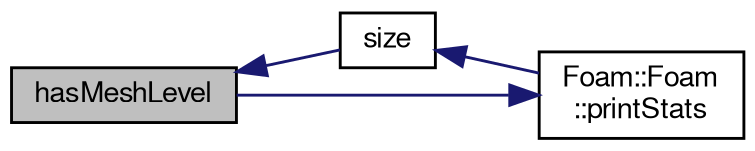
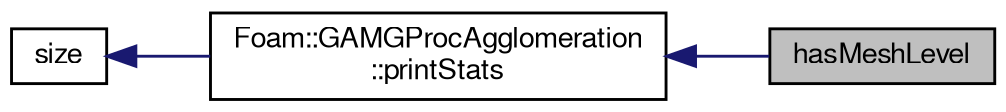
  digraph {
    rankdir=LR
    node [color=black fontname=FreeSans fontsize=10 shape=record]
    edge [color=midnightblue dir=back fontname=FreeSans fontsize=10 labelfontname=FreeSans labelfontsize=10 style=solid]
    n1 [fillcolor=grey75 fontcolor=black height=0.2 label=hasMeshLevel style=filled width=0.4]
    n2 [height=0.2 label=size width=0.4]
-   n3 [height=0.2 label="Foam::Foam\l::printStats" width=0.4]
-   n1 -> n2
+   n3 [height=0.2 label="Foam::GAMGProcAgglomeration\l::printStats" width=0.4]
    n2 -> n3
    n3 -> n1
  }
